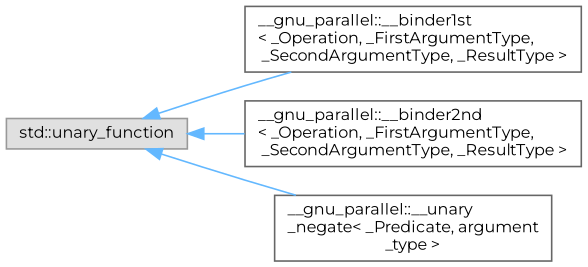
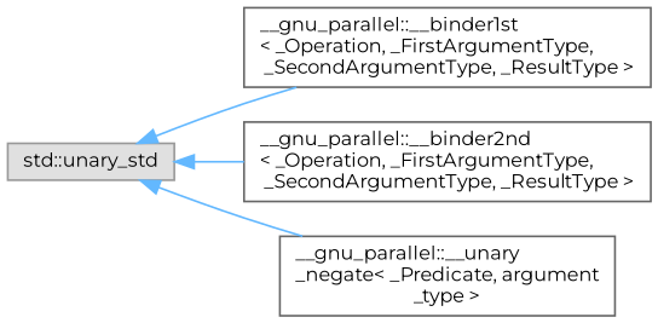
  digraph {
    rankdir=LR
    fontname=Montserrat
    node [color=grey40 fillcolor=white fontname=Montserrat fontsize=10 shape=box style=filled]
    edge [color=steelblue1 dir=back fontname=Montserrat fontsize=10 labelfontname=Helvetica labelfontsize=10 style=solid]
-   n1 [color=grey60 fillcolor="#E0E0E0" height=0.2 label="std::unary_function" width=0.4]
+   n1 [color=grey60 fillcolor="#E0E0E0" height=0.2 label="std::unary_std" width=0.4]
    n2 [height=0.2 label="__gnu_parallel::__binder1st\l\< _Operation, _FirstArgumentType,\l _SecondArgumentType, _ResultType \>" width=0.4]
    n3 [height=0.2 label="__gnu_parallel::__binder2nd\l\< _Operation, _FirstArgumentType,\l _SecondArgumentType, _ResultType \>" width=0.4]
    n4 [height=0.2 label="__gnu_parallel::__unary\l_negate\< _Predicate, argument\l_type \>" width=0.4]
    n1 -> n2
    n1 -> n3
    n1 -> n4
  }
